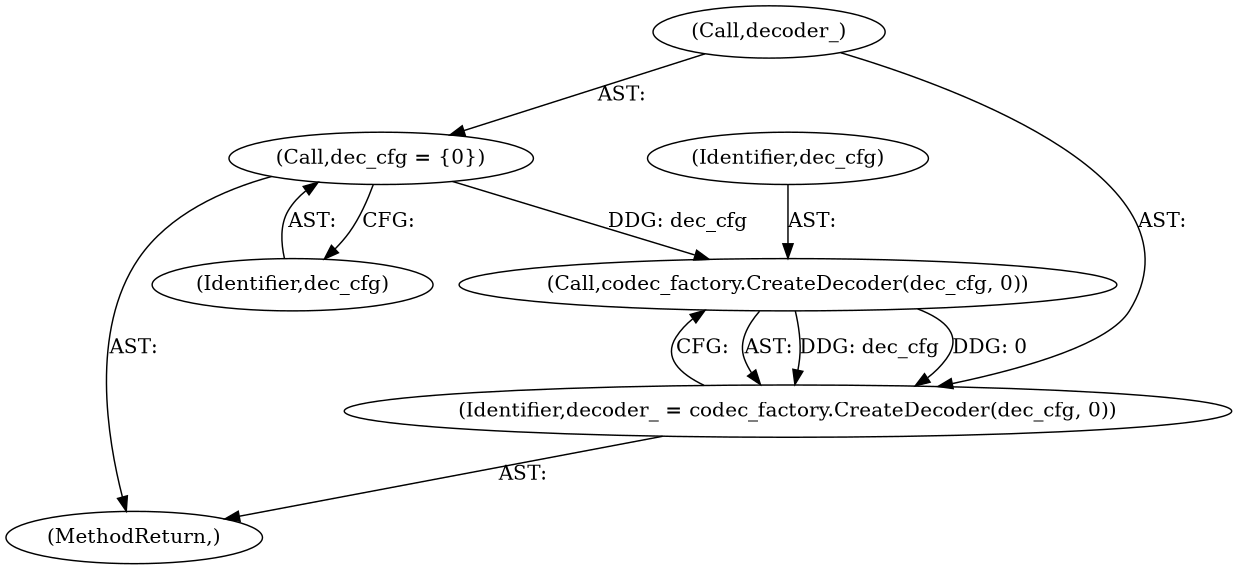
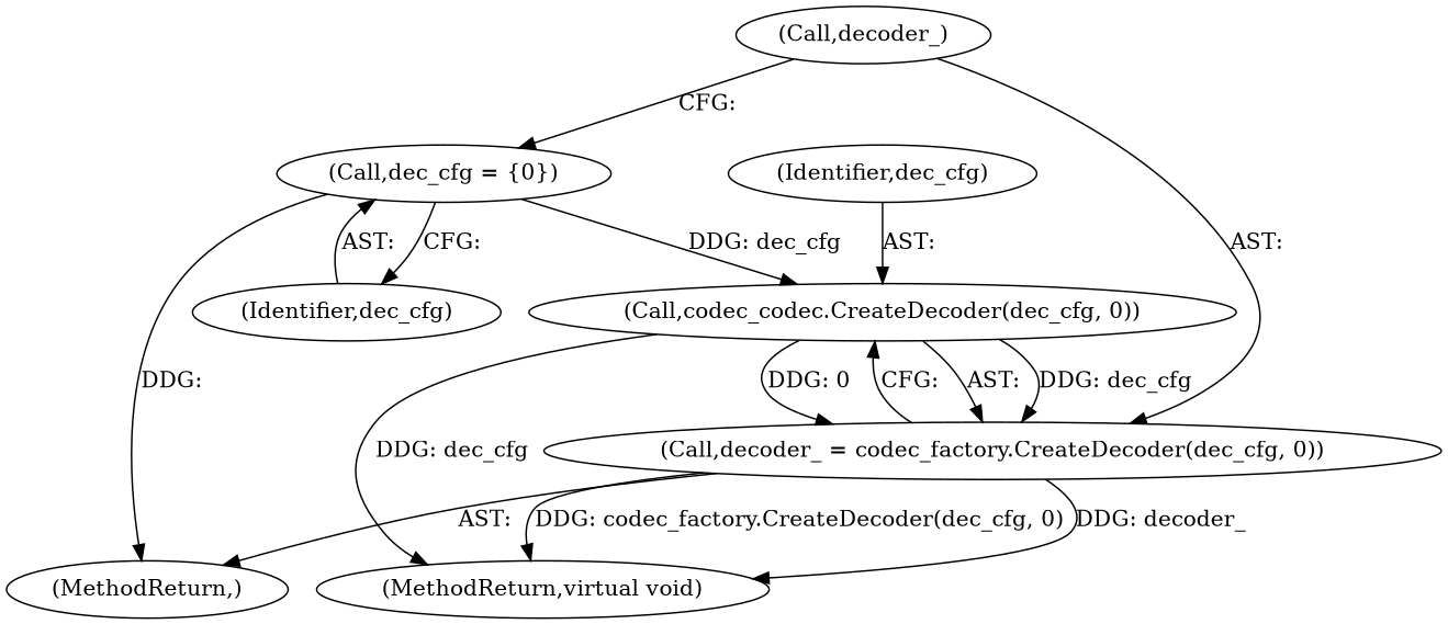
  digraph {
    n1 [label="(Call,dec_cfg = {0})"]
-   n2 [label="(Call,codec_factory.CreateDecoder(dec_cfg, 0))"]
+   n2 [label="(Call,codec_codec.CreateDecoder(dec_cfg, 0))"]
    n3 [label="(Identifier,dec_cfg)"]
    n4 [label="(MethodReturn,)"]
-   n5 [label="(Identifier,decoder_ = codec_factory.CreateDecoder(dec_cfg, 0))"]
+   n5 [label="(Call,decoder_ = codec_factory.CreateDecoder(dec_cfg, 0))"]
+   n6 [label="(MethodReturn,virtual void)"]
    n7 [label="(Call,decoder_)"]
    n8 [label="(Identifier,dec_cfg)"]
    n1 -> n2 [label="DDG: dec_cfg"]
    n1 -> n3 [label="CFG: "]
-   n1 -> n4 [label="AST: "]
+   n1 -> n4 [label="DDG: "]
    n2 -> n5 [label="AST: "]
    n2 -> n5 [label="DDG: dec_cfg"]
    n2 -> n5 [label="DDG: 0"]
+   n2 -> n6 [label="DDG: dec_cfg"]
    n3 -> n1 [label="AST: "]
    n5 -> n2 [label="CFG: "]
    n5 -> n4 [label="AST: "]
-   n7 -> n1 [label="AST: "]
+   n5 -> n6 [label="DDG: decoder_"]
+   n5 -> n6 [label="DDG: codec_factory.CreateDecoder(dec_cfg, 0)"]
+   n7 -> n1 [label="CFG: "]
    n7 -> n5 [label="AST: "]
    n8 -> n2 [label="AST: "]
  }
